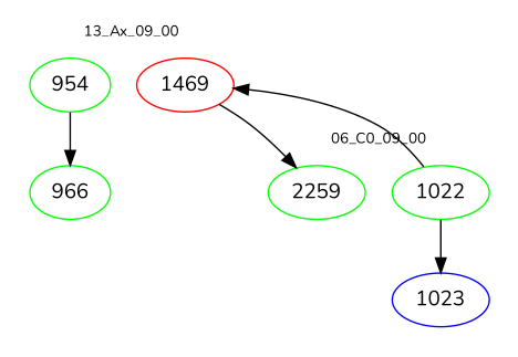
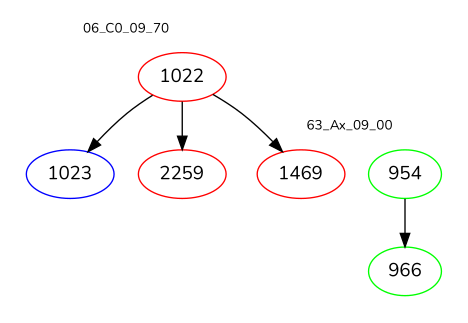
  digraph {
    fontname=Nunito
    node [color=green fontname=Nunito]
    edge [color=black fontname=Nunito]
    n1 [label=954]
    n2 [label=966]
    n3 [color=red label=1469]
-   n4 [label=1022]
+   n4 [color=red label=1022]
    n5 [color=blue label=1023]
-   n6 [label=2259]
+   n6 [color=red label=2259]
    subgraph cluster_1 {
      color=white
      fontsize=10
-     label="13_Ax_09_00"
+     label="63_Ax_09_00"
      n1
      n2
      n3
    }
    subgraph cluster_2 {
      color=white
      fontsize=10
-     label="06_C0_09_00"
+     label="06_C0_09_70"
      n4
      n5
      n6
    }
    n1 -> n2
    n4 -> n3
    n4 -> n5
-   n3 -> n6
+   n4 -> n6
  }
